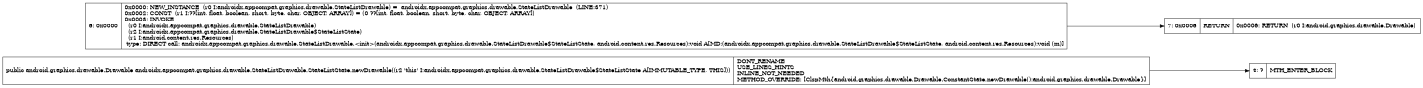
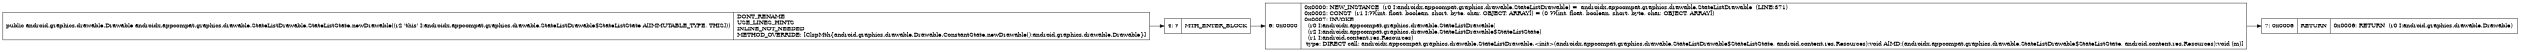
  digraph {
    rankdir=LR
    node [shape=record]
    n1 [label="{4\:\ ?|MTH_ENTER_BLOCK\l}"]
-   n2 [label="{6\:\ 0x0000|0x0000: NEW_INSTANCE  (r0 I:androidx.appcompat.graphics.drawable.StateListDrawable) =  androidx.appcompat.graphics.drawable.StateListDrawable  (LINE:371)\l0x0002: CONST  (r1 I:??[int, float, boolean, short, byte, char, OBJECT, ARRAY]) = (0 ??[int, float, boolean, short, byte, char, OBJECT, ARRAY]) \l0x0003: INVOKE  \l  (r0 I:androidx.appcompat.graphics.drawable.StateListDrawable)\l  (r2 I:androidx.appcompat.graphics.drawable.StateListDrawable$StateListState)\l  (r1 I:android.content.res.Resources)\l type: DIRECT call: androidx.appcompat.graphics.drawable.StateListDrawable.\<init\>(androidx.appcompat.graphics.drawable.StateListDrawable$StateListState, android.content.res.Resources):void A[MD:(androidx.appcompat.graphics.drawable.StateListDrawable$StateListState, android.content.res.Resources):void (m)]\l}"]
+   n2 [label="{6\:\ 0x0000|0x0000: NEW_INSTANCE  (r0 I:androidx.appcompat.graphics.drawable.StateListDrawable) =  androidx.appcompat.graphics.drawable.StateListDrawable  (LINE:371)\l0x0002: CONST  (r1 I:??[int, float, boolean, short, byte, char, OBJECT, ARRAY]) = (0 ??[int, float, boolean, short, byte, char, OBJECT, ARRAY]) \l0x0007: INVOKE  \l  (r0 I:androidx.appcompat.graphics.drawable.StateListDrawable)\l  (r2 I:androidx.appcompat.graphics.drawable.StateListDrawable$StateListState)\l  (r1 I:android.content.res.Resources)\l type: DIRECT call: androidx.appcompat.graphics.drawable.StateListDrawable.\<init\>(androidx.appcompat.graphics.drawable.StateListDrawable$StateListState, android.content.res.Resources):void A[MD:(androidx.appcompat.graphics.drawable.StateListDrawable$StateListState, android.content.res.Resources):void (m)]\l}"]
    n3 [label="{7\:\ 0x0006|RETURN\l|0x0006: RETURN  (r0 I:android.graphics.drawable.Drawable) \l}"]
    n4 [label="{public android.graphics.drawable.Drawable androidx.appcompat.graphics.drawable.StateListDrawable.StateListState.newDrawable((r2 'this' I:androidx.appcompat.graphics.drawable.StateListDrawable$StateListState A[IMMUTABLE_TYPE, THIS]))  | DONT_RENAME\lUSE_LINES_HINTS\lINLINE_NOT_NEEDED\lMETHOD_OVERRIDE: [ClspMth\{android.graphics.drawable.Drawable.ConstantState.newDrawable():android.graphics.drawable.Drawable\}]\l}"]
+   n1 -> n2
    n2 -> n3
    n4 -> n1
  }
